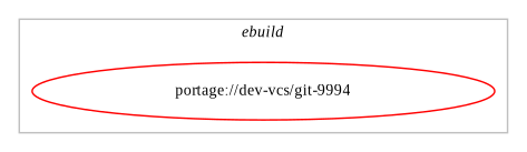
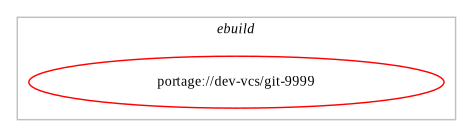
  digraph {
    compound=true
    concentrate=true
    fontname="Liberation Serif"
    fontsize=10
    newrank=true
    rankdir=LR
    ranksep=1.5
-   n1 [color=red fontname="Liberation Serif" fontsize=10 label="portage://dev-vcs/git-9994" width=4]
+   n1 [color=red fontname="Liberation Serif" fontsize=10 label="portage://dev-vcs/git-9999" width=4]
    subgraph cluster_1 {
      color=gray
      label=<<i>ebuild</i>>
      n1
    }
    subgraph cluster_2 {
      color=gray
      label=<<i>dependencies</i>>
      subgraph cluster_3 {
        color=gray
        fillcolor="#eeeeee"
        label=<<i>compile</i>>
        style=filled
      }
      subgraph cluster_4 {
        color=gray
        fillcolor="#eeeeee"
        label=<<i>compile and run</i>>
        style=filled
      }
      subgraph cluster_5 {
        color=gray
        fillcolor="#eeeeee"
        label=<<i>run</i>>
        style=filled
      }
    }
    subgraph cluster_6 {
      color=gray
      label=<<i>candidates</i>>
      rank=same
    }
  }
